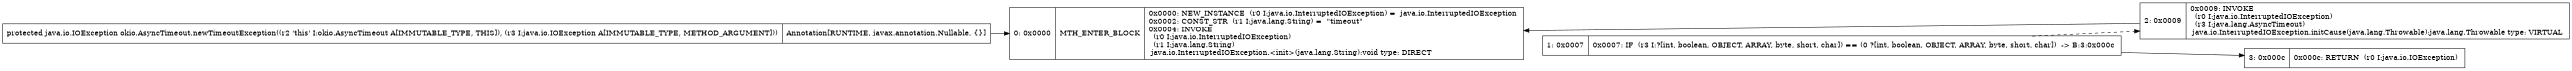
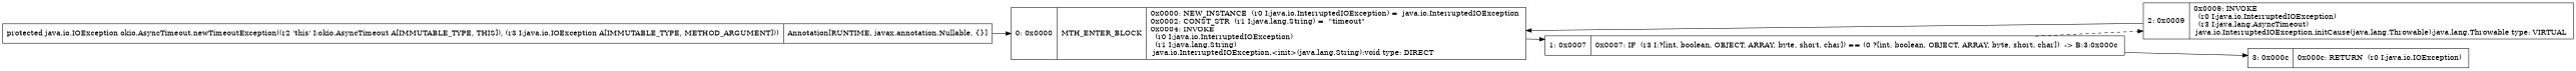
  digraph {
    rankdir=LR
    node [shape=record]
    n1 [label="{0\:\ 0x0000|MTH_ENTER_BLOCK\l|0x0000: NEW_INSTANCE  (r0 I:java.io.InterruptedIOException) =  java.io.InterruptedIOException \l0x0002: CONST_STR  (r1 I:java.lang.String) =  \"timeout\" \l0x0004: INVOKE  \l  (r0 I:java.io.InterruptedIOException)\l  (r1 I:java.lang.String)\l java.io.InterruptedIOException.\<init\>(java.lang.String):void type: DIRECT \l}"]
    n2 [label="{1\:\ 0x0007|0x0007: IF  (r3 I:?[int, boolean, OBJECT, ARRAY, byte, short, char]) == (0 ?[int, boolean, OBJECT, ARRAY, byte, short, char])  \-\> B:3:0x000c \l}"]
    n3 [label="{2\:\ 0x0009|0x0009: INVOKE  \l  (r0 I:java.io.InterruptedIOException)\l  (r3 I:java.lang.AsyncTimeout)\l java.io.InterruptedIOException.initCause(java.lang.Throwable):java.lang.Throwable type: VIRTUAL \l}"]
    n4 [label="{3\:\ 0x000c|0x000c: RETURN  (r0 I:java.io.IOException) \l}"]
    n5 [label="{protected java.io.IOException okio.AsyncTimeout.newTimeoutException((r2 'this' I:okio.AsyncTimeout A[IMMUTABLE_TYPE, THIS]), (r3 I:java.io.IOException A[IMMUTABLE_TYPE, METHOD_ARGUMENT]))  | Annotation[RUNTIME, javax.annotation.Nullable, \{\}]\l}"]
+   n1 -> n2
    n2 -> n3 [style=dashed]
    n2 -> n4
    n3 -> n1
    n5 -> n1
  }
